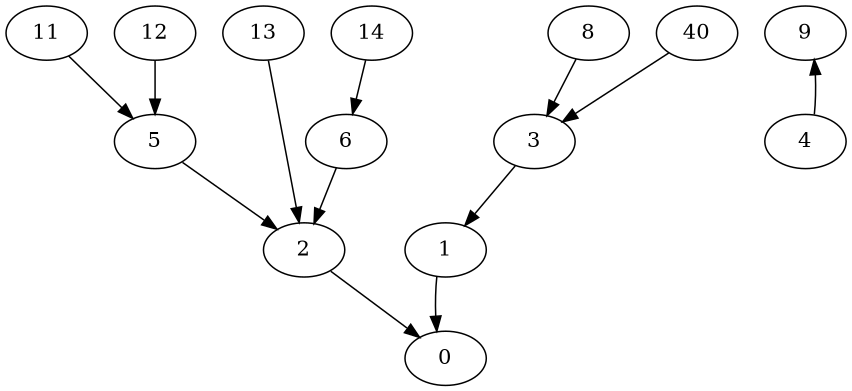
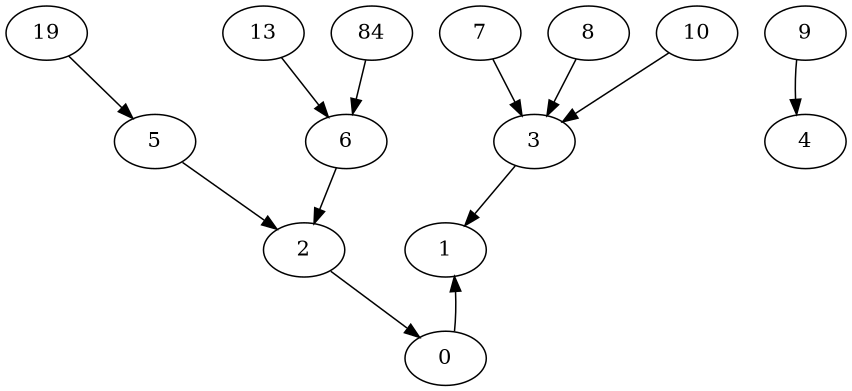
  strict digraph {
    1
    0
    2
    3
    5
    6
+   7
    8
    9
    4
-   10 [label=40]
-   11
-   12
+   10
+   11 [label=19]
    13
-   14
-   1 -> 0
+   14 [label=84]
+   0 -> 1
    2 -> 0
    3 -> 1
    5 -> 2
    6 -> 2
+   7 -> 3
    8 -> 3
-   4 -> 9
+   9 -> 4
    10 -> 3
    11 -> 5
-   12 -> 5
-   13 -> 2
+   13 -> 6
    14 -> 6
  }
